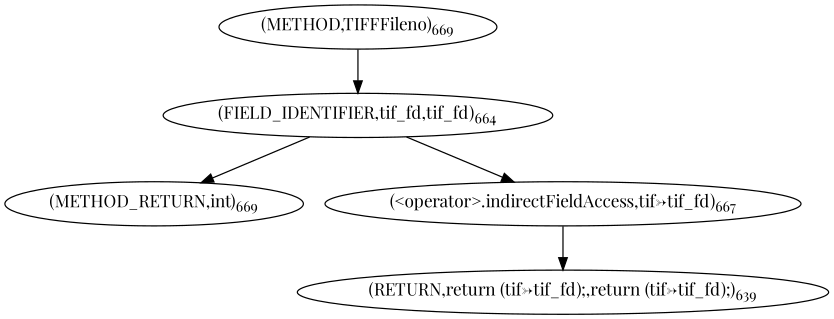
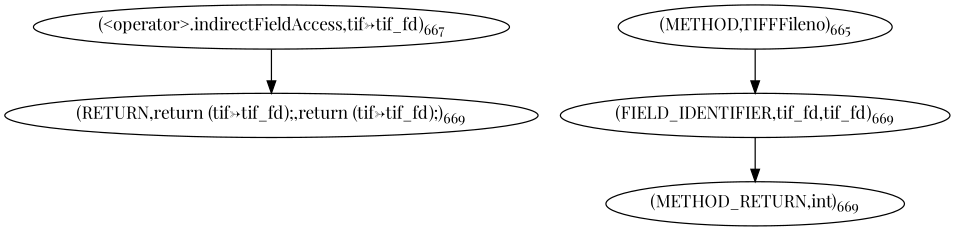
  digraph {
    fontname="Playfair Display"
    node [fontname="Playfair Display"]
    edge [fontname="Playfair Display"]
-   n1 [label=<(RETURN,return (tif-&gt;tif_fd);,return (tif-&gt;tif_fd);)<SUB>639</SUB>>]
+   n1 [label=<(RETURN,return (tif-&gt;tif_fd);,return (tif-&gt;tif_fd);)<SUB>669</SUB>>]
    n2 [label=<(METHOD_RETURN,int)<SUB>669</SUB>>]
    n3 [label=<(&lt;operator&gt;.indirectFieldAccess,tif-&gt;tif_fd)<SUB>667</SUB>>]
-   n4 [label=<(FIELD_IDENTIFIER,tif_fd,tif_fd)<SUB>664</SUB>>]
-   n5 [label=<(METHOD,TIFFFileno)<SUB>669</SUB>>]
+   n4 [label=<(FIELD_IDENTIFIER,tif_fd,tif_fd)<SUB>669</SUB>>]
+   n5 [label=<(METHOD,TIFFFileno)<SUB>665</SUB>>]
    n3 -> n1
    n4 -> n2
-   n4 -> n3
    n5 -> n4
  }
